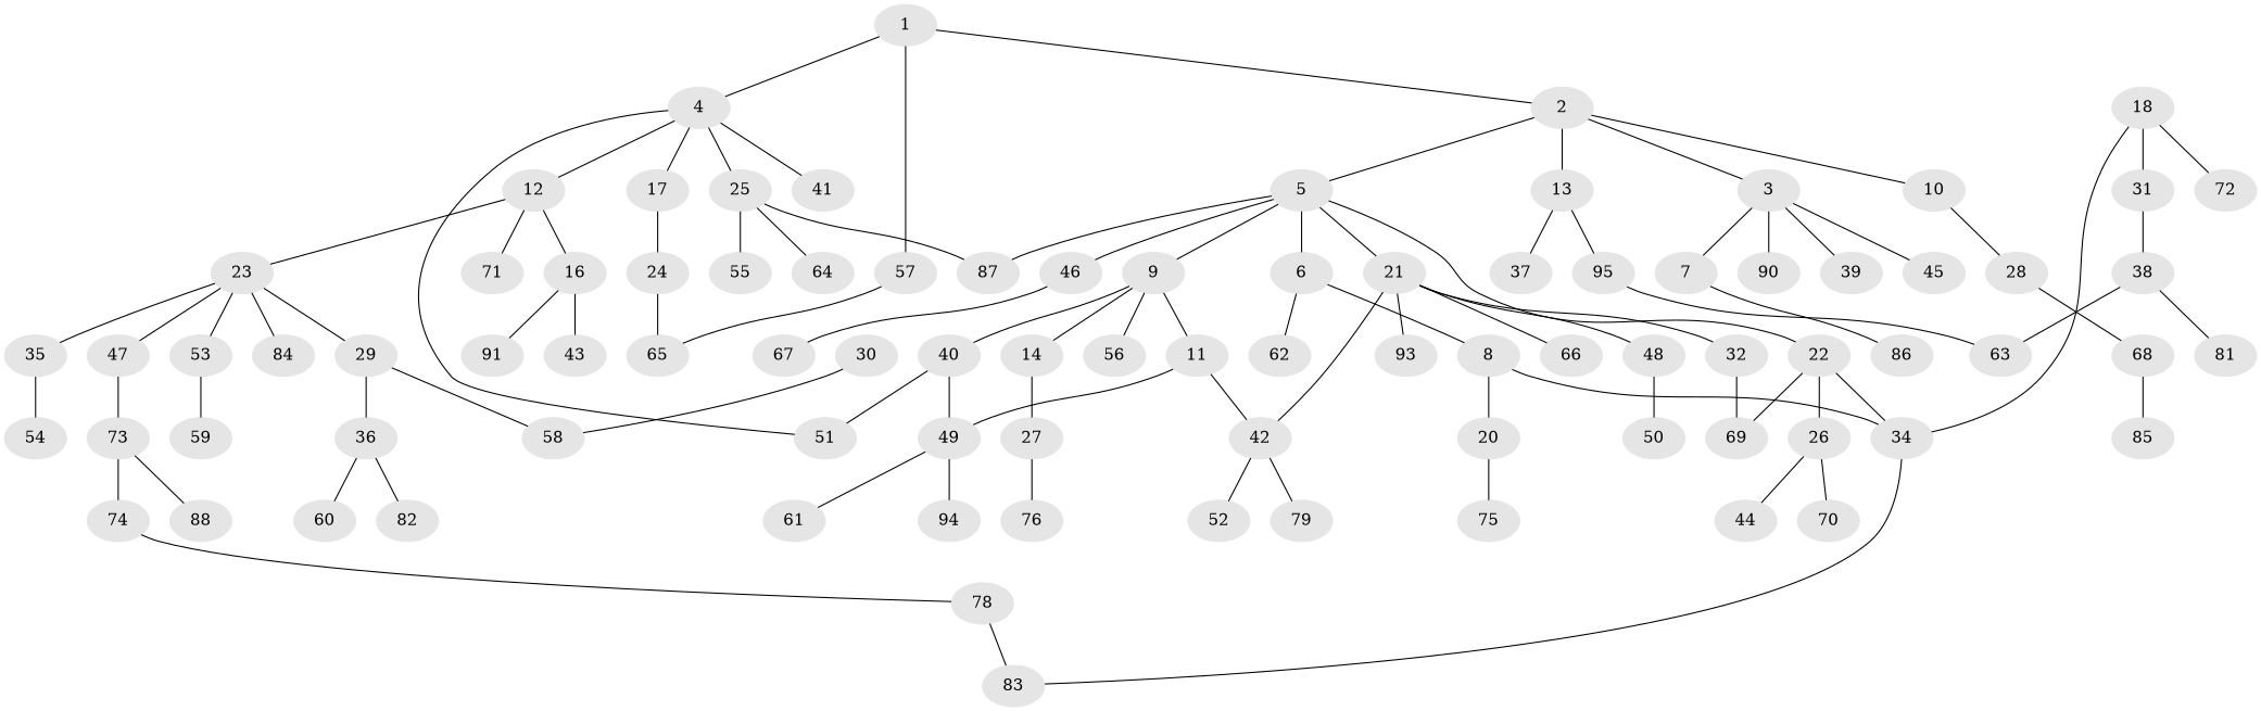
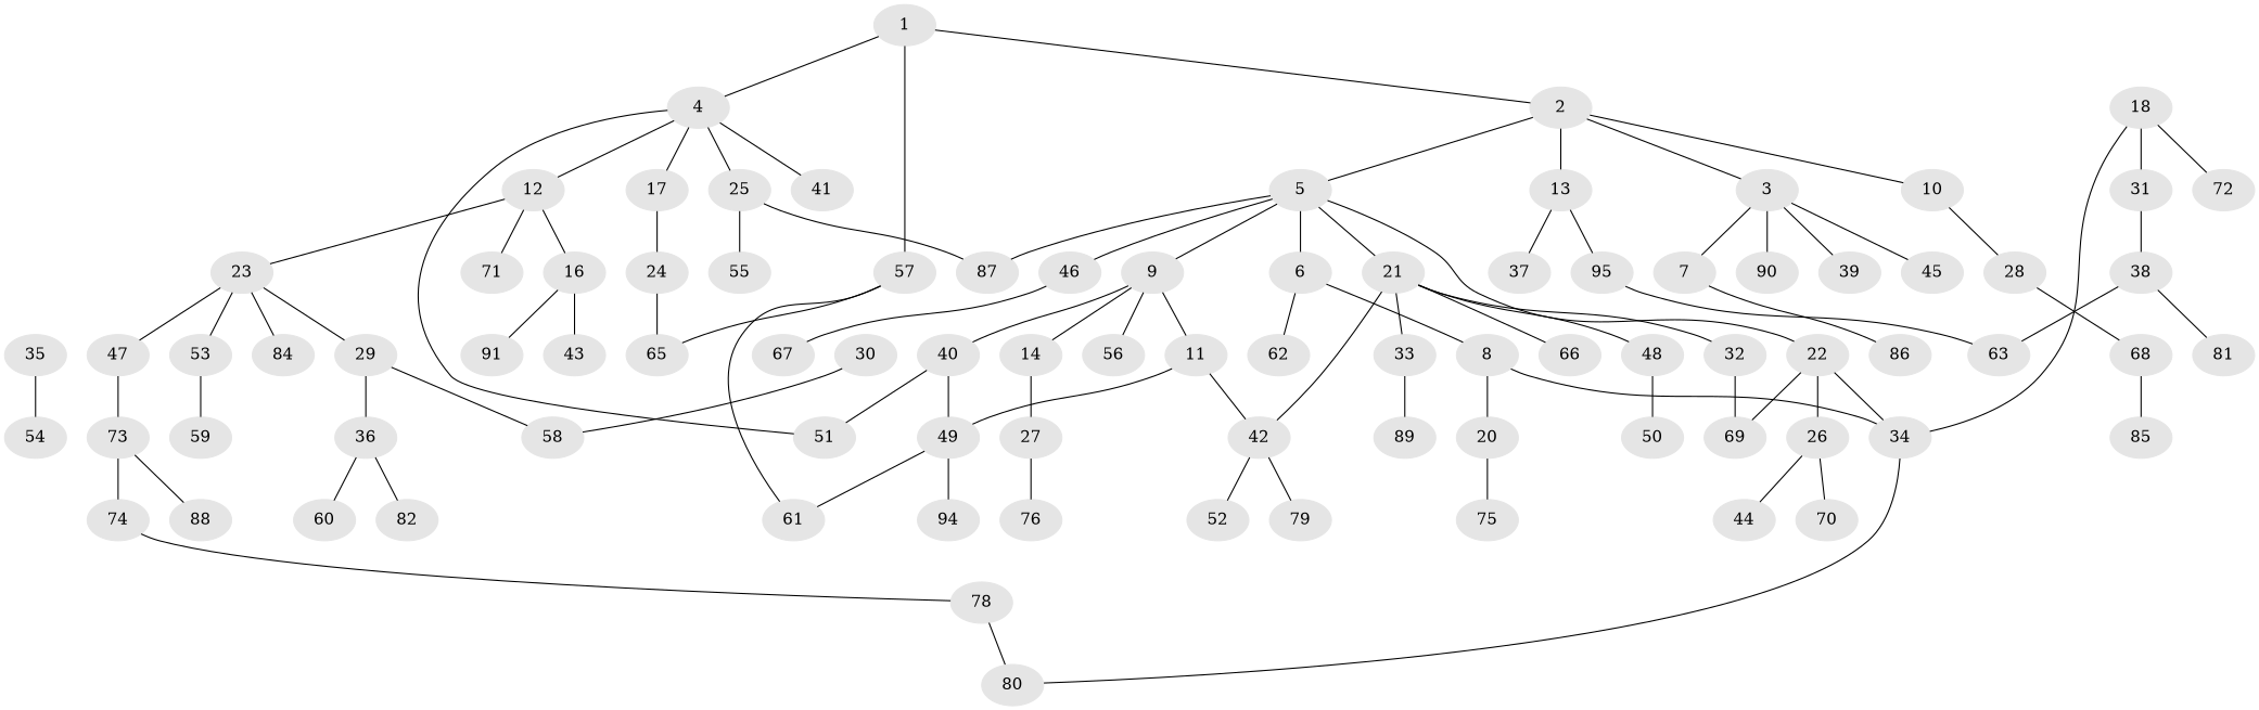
  graph {
    fontname="DejaVu Serif"
    node [color=gray90 fontname="DejaVu Serif" style=filled]
    edge [fontname="DejaVu Serif"]
    1
    2
    4
    57
    3
    5
    10
    13
    12
    17
    25
    41
    51
    65
    61
    7
    39
    45
    90
    6
    9
    21
    22
    46
    87
    28
    n27 [label=95]
    37
    86
    30
    58
    16
    23
    71
    24
    55
-   64
    27
    76
    8
    62
    11
    14
    40
    56
    66
    42
    32
-   33 [label=93]
+   33
    48
    34
    26
    69
    67
    20
    18
    31
    72
    75
    49
    68
    52
    79
    n64 [label=94]
    43
    91
    29
    35
    47
    53
    84
    63
    38
-   80 [label=83]
+   80
+   89
    50
    44
    70
    36
    54
    73
    59
    85
    60
    82
    81
    74
    88
    78
    1 -- 2
    1 -- 4
    1 -- 57
    2 -- 3
    2 -- 5
    2 -- 10
    2 -- 13
    4 -- 12
    4 -- 17
    4 -- 25
    4 -- 41
    4 -- 51
    57 -- 65
+   57 -- 61
    3 -- 7
    3 -- 39
    3 -- 45
    3 -- 90
    5 -- 6
    5 -- 9
    5 -- 21
    5 -- 22
    5 -- 46
    5 -- 87
    10 -- 28
    13 -- n27
    13 -- 37
    12 -- 16
    12 -- 23
    12 -- 71
    17 -- 24
    25 -- 87
    25 -- 55
-   25 -- 64
    7 -- 86
    6 -- 8
    6 -- 62
    9 -- 11
    9 -- 14
    9 -- 40
    9 -- 56
    21 -- 66
    21 -- 42
    21 -- 32
    21 -- 33
    21 -- 48
    22 -- 34
    22 -- 26
    22 -- 69
    46 -- 67
    28 -- 68
    n27 -- 63
    30 -- 58
    16 -- 43
    16 -- 91
    23 -- 29
-   23 -- 35
    23 -- 47
    23 -- 53
    23 -- 84
    24 -- 65
    27 -- 76
    8 -- 34
    8 -- 20
    11 -- 42
    11 -- 49
    14 -- 27
    40 -- 51
    40 -- 49
    42 -- 52
    42 -- 79
    32 -- 69
+   33 -- 89
    48 -- 50
    34 -- 80
    26 -- 44
    26 -- 70
    20 -- 75
    18 -- 34
    18 -- 31
    18 -- 72
    31 -- 38
    49 -- 61
    49 -- n64
    68 -- 85
    29 -- 58
    29 -- 36
    35 -- 54
    47 -- 73
    53 -- 59
    38 -- 63
    38 -- 81
    36 -- 60
    36 -- 82
    73 -- 74
    73 -- 88
    74 -- 78
    78 -- 80
  }
